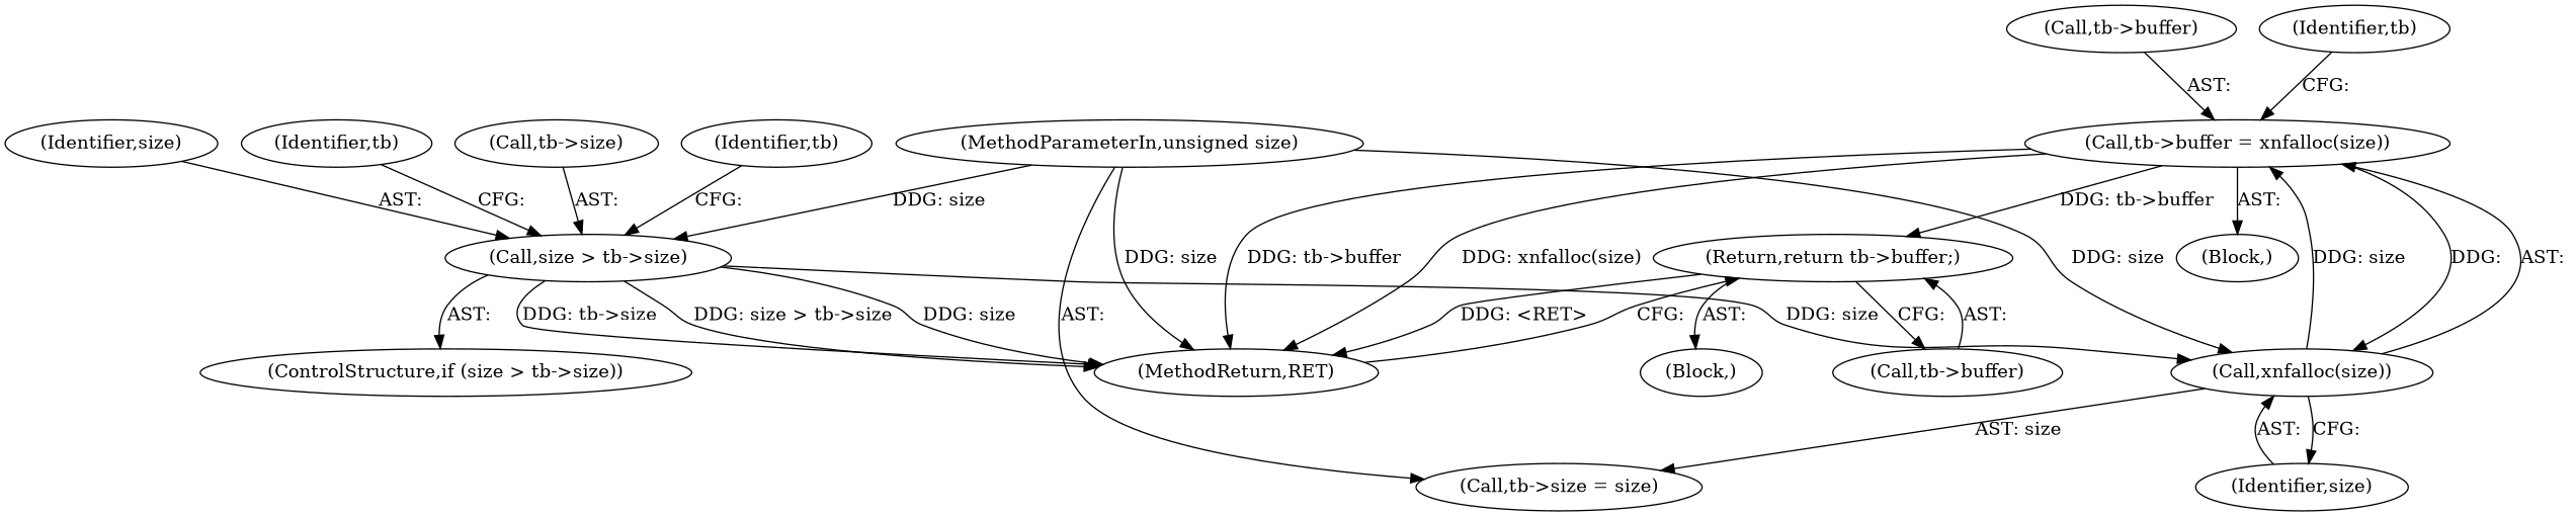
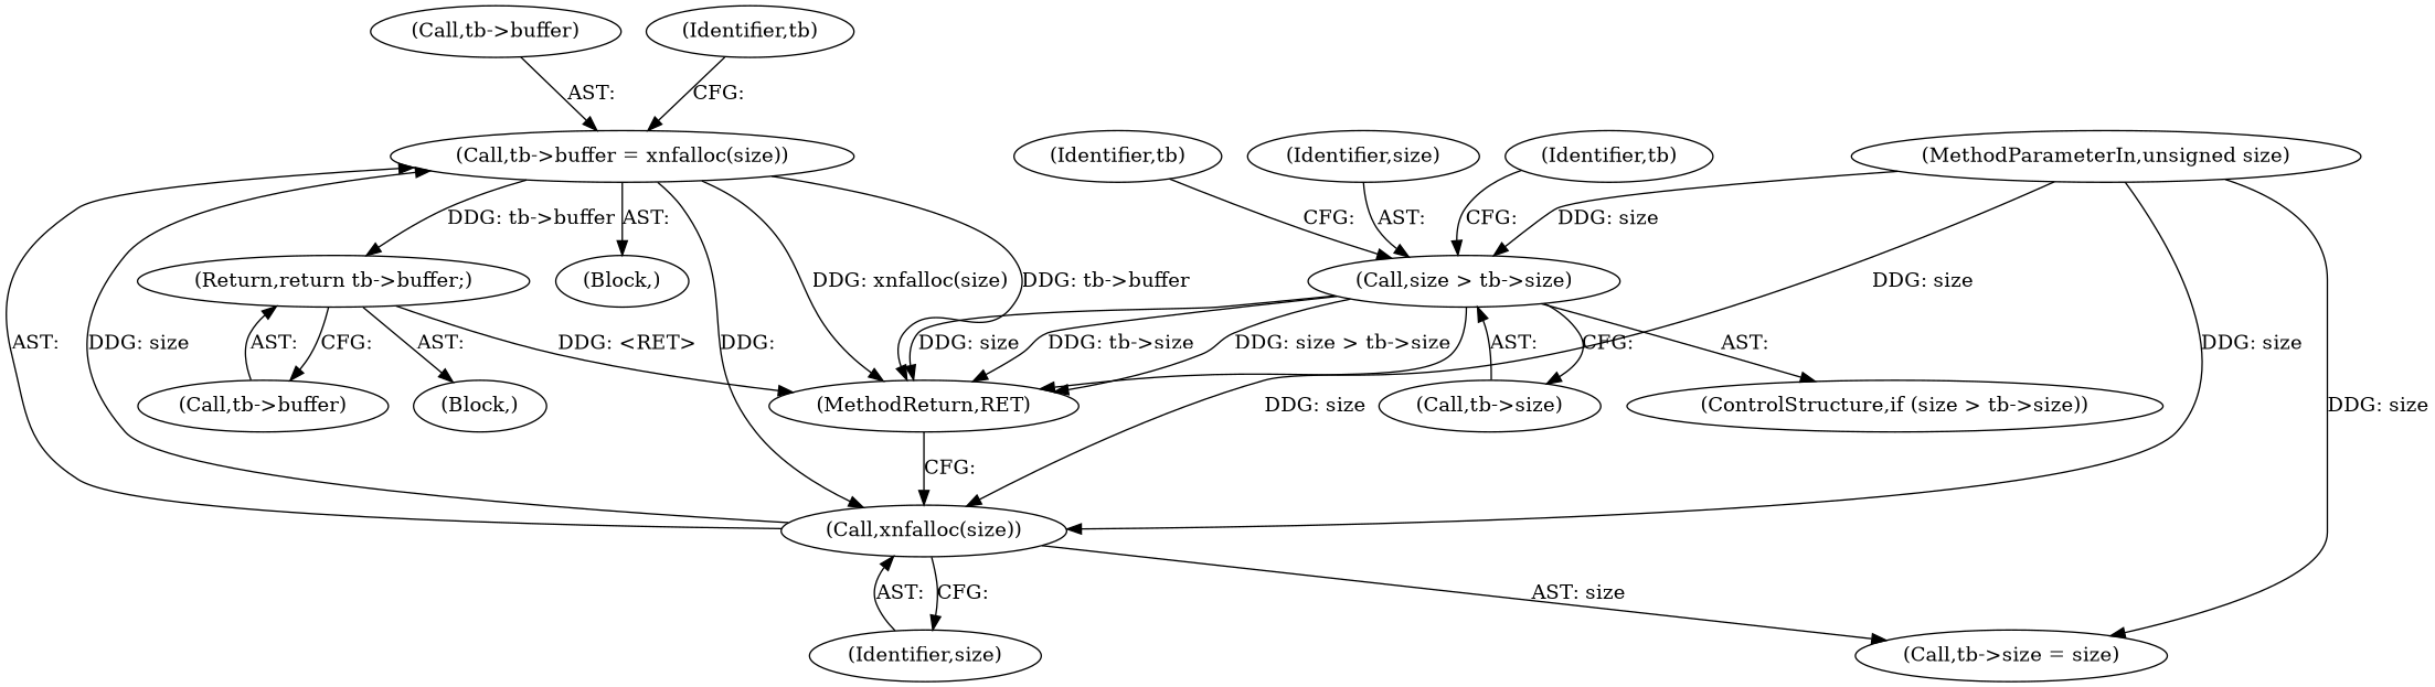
  digraph {
    n1 [label="(Call,tb->buffer = xnfalloc(size))"]
    n2 [label="(Call,xnfalloc(size))"]
    n3 [label="(Return,return tb->buffer;)"]
    n4 [label="(Block,)"]
    n5 [label="(MethodReturn,RET)"]
    n6 [label="(Identifier,size)"]
    n7 [label="(Call,tb->size = size)"]
    n8 [label="(Block,)"]
    n9 [label="(Call,tb->buffer)"]
    n10 [label="(Call,size > tb->size)"]
    n11 [label="(Call,tb->size)"]
    n12 [label="(ControlStructure,if (size > tb->size))"]
    n13 [label="(MethodParameterIn,unsigned size)"]
    n14 [label="(Identifier,tb)"]
    n15 [label="(Identifier,size)"]
    n16 [label="(Identifier,tb)"]
    n17 [label="(Call,tb->buffer)"]
    n18 [label="(Identifier,tb)"]
    n1 -> n2 [label="DDG: "]
    n1 -> n3 [label="DDG: tb->buffer"]
    n1 -> n4 [label="AST: "]
    n1 -> n5 [label="DDG: xnfalloc(size)"]
    n1 -> n5 [label="DDG: tb->buffer"]
    n2 -> n1 [label="AST: "]
    n2 -> n1 [label="DDG: size"]
    n2 -> n6 [label="CFG: "]
    n2 -> n7 [label="AST: size"]
    n3 -> n5 [label="DDG: <RET>"]
    n3 -> n8 [label="AST: "]
    n3 -> n9 [label="CFG: "]
-   n5 -> n3 [label="CFG: "]
+   n5 -> n2 [label="CFG: "]
    n6 -> n2 [label="AST: "]
    n9 -> n3 [label="AST: "]
    n10 -> n2 [label="DDG: size"]
    n10 -> n5 [label="DDG: size > tb->size"]
    n10 -> n5 [label="DDG: size"]
    n10 -> n5 [label="DDG: tb->size"]
+   n10 -> n11 [label="CFG: "]
    n10 -> n12 [label="AST: "]
    n11 -> n10 [label="AST: "]
    n13 -> n2 [label="DDG: size"]
    n13 -> n5 [label="DDG: size"]
-   n13 -> n7 [label="AST: "]
+   n13 -> n7 [label="DDG: size"]
    n13 -> n10 [label="DDG: size"]
    n14 -> n10 [label="CFG: "]
    n15 -> n10 [label="AST: "]
    n16 -> n10 [label="CFG: "]
    n17 -> n1 [label="AST: "]
    n18 -> n1 [label="CFG: "]
  }
